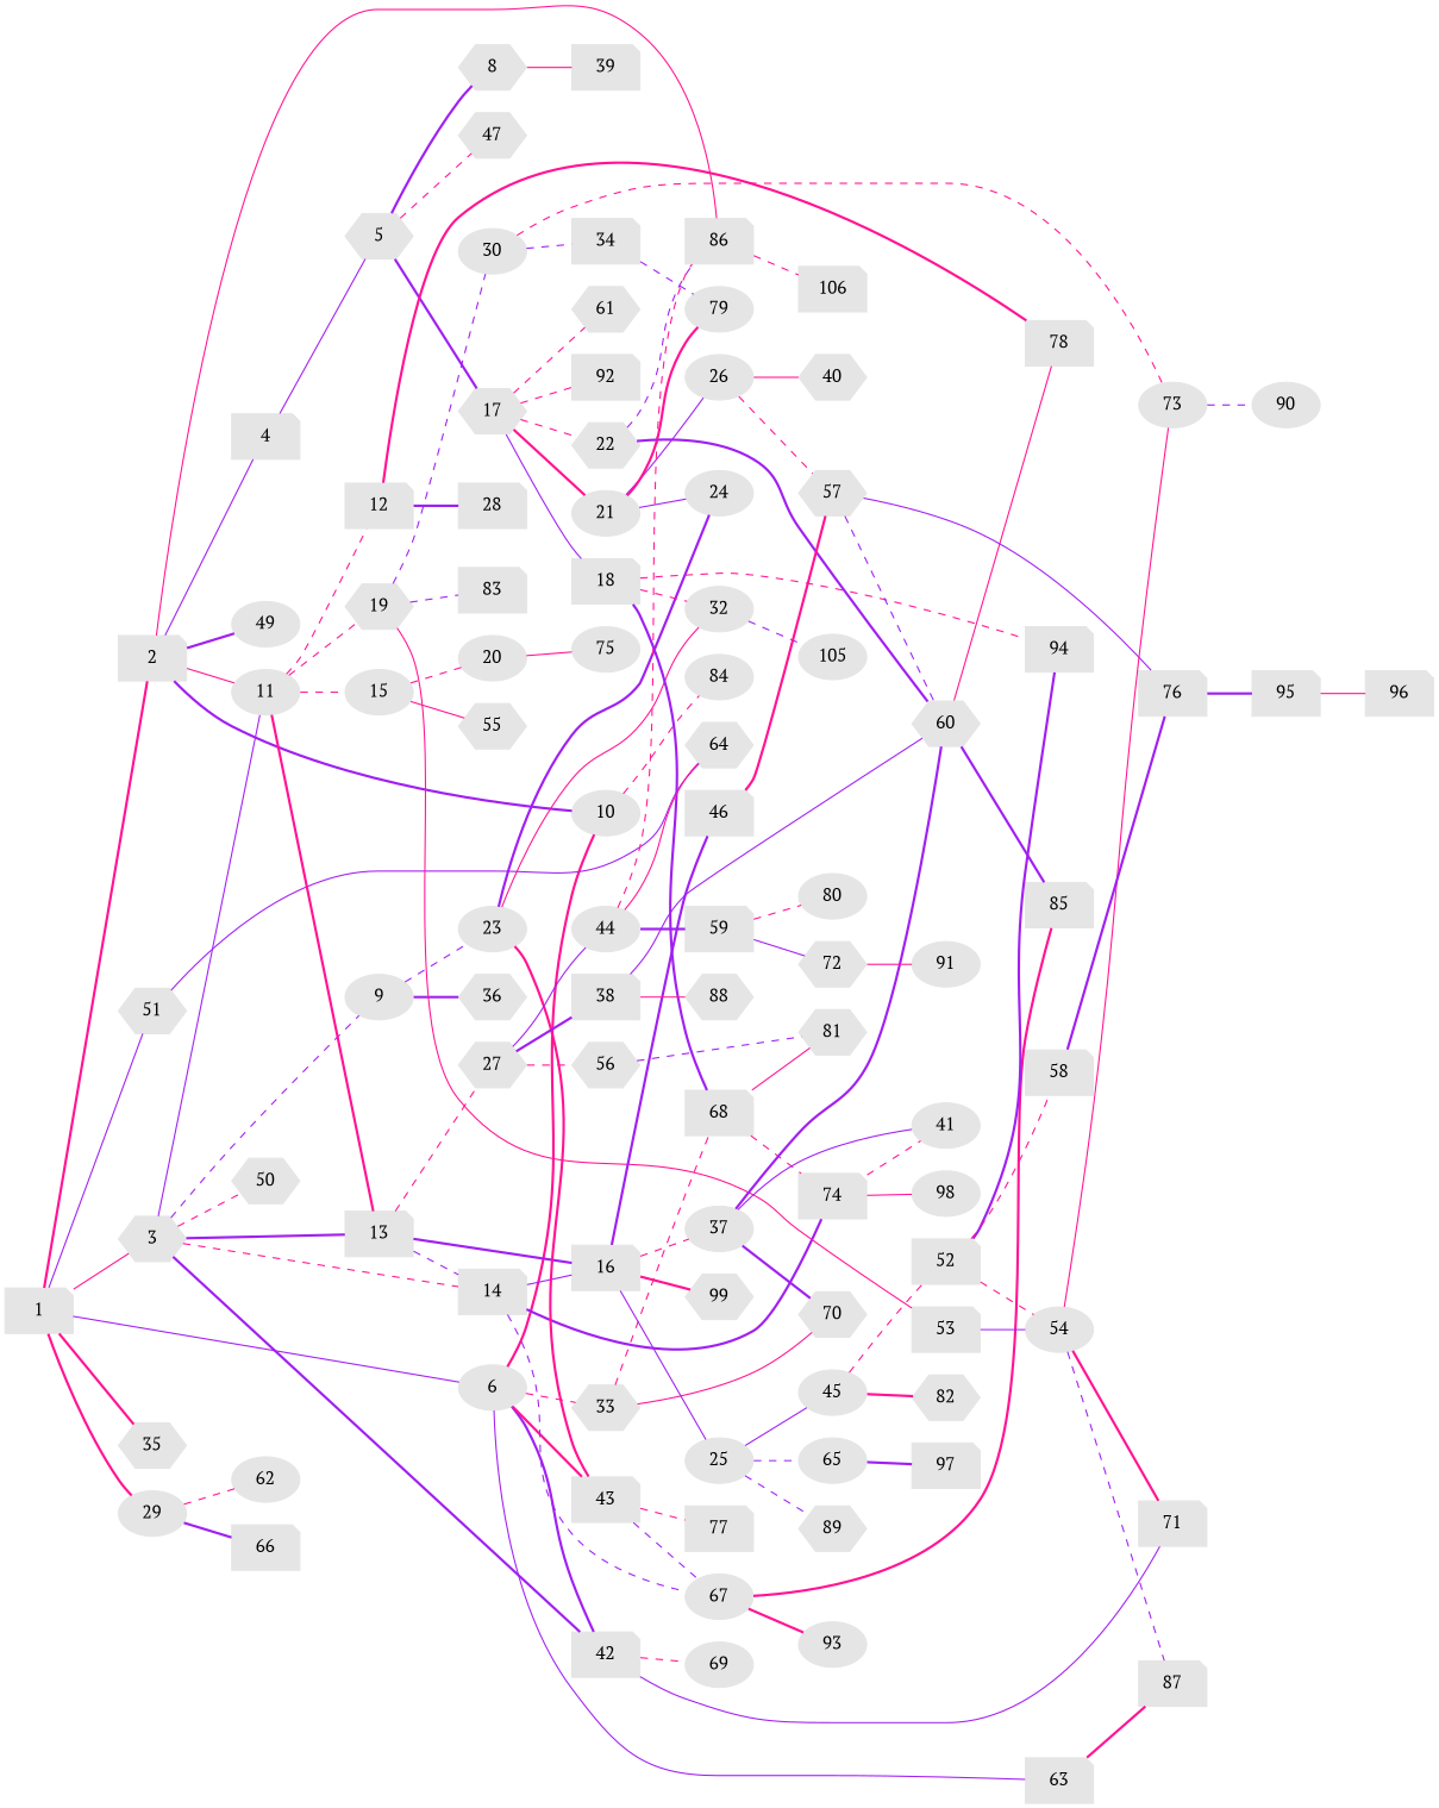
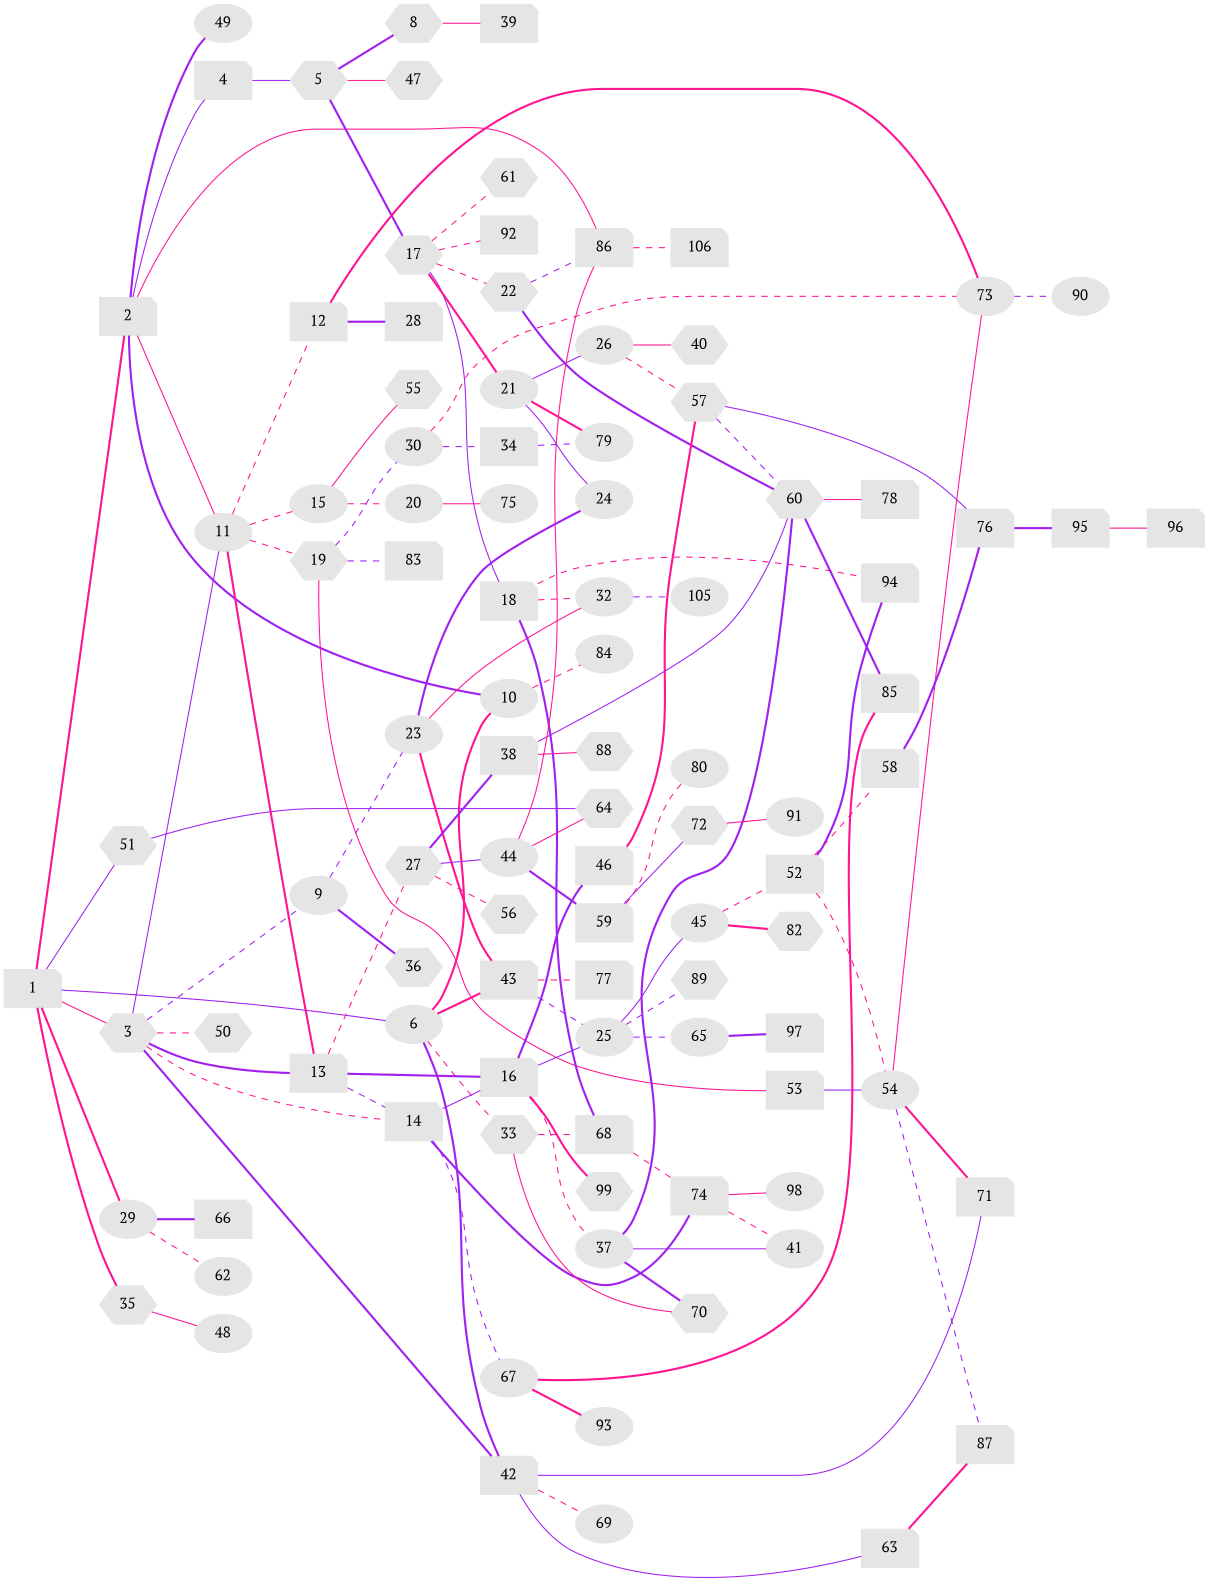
  graph {
    fontname="PT Serif"
    rankdir=LR
    node [color=gray90 fontname="PT Serif" shape=note style=filled]
    edge [color=deeppink fontname="PT Serif" style=dashed]
    1
    2
    3 [shape=hexagon]
    6 [shape=ellipse]
    29 [shape=ellipse]
    35 [shape=hexagon]
    51 [shape=hexagon]
    4
    10 [shape=ellipse]
    11 [shape=ellipse]
    49 [shape=ellipse]
    86
    9 [shape=ellipse]
    13
    14
    42
    50 [shape=hexagon]
    33 [shape=hexagon]
    63
    43
    62 [shape=ellipse]
    66
+   48 [shape=ellipse]
    64 [shape=hexagon]
    5 [shape=hexagon]
    84 [shape=ellipse]
    12
    15 [shape=ellipse]
    19 [shape=hexagon]
    n30 [label=106]
    36 [shape=hexagon]
    23 [shape=ellipse]
    16
    27 [shape=hexagon]
    67 [shape=ellipse]
    74
    69 [shape=ellipse]
    71
    8 [shape=hexagon]
    17 [shape=hexagon]
    47 [shape=hexagon]
    39
    18
    21 [shape=ellipse]
    22 [shape=hexagon]
    61 [shape=hexagon]
    92
    68
    70 [shape=hexagon]
    87
    32 [shape=ellipse]
    24 [shape=ellipse]
    28
    78
    20 [shape=ellipse]
    55 [shape=hexagon]
    30 [shape=ellipse]
    53
    83
    25 [shape=ellipse]
    37 [shape=ellipse]
    46
    99 [shape=hexagon]
    38
    44 [shape=ellipse]
    56 [shape=hexagon]
    85
    93 [shape=ellipse]
    41 [shape=ellipse]
    98 [shape=ellipse]
    75 [shape=ellipse]
    45 [shape=ellipse]
    65 [shape=ellipse]
    89 [shape=hexagon]
    60 [shape=hexagon]
    57 [shape=hexagon]
    94
    26 [shape=ellipse]
    79 [shape=ellipse]
    n80 [label=105 shape=ellipse]
-   81 [shape=hexagon]
    34
    73 [shape=ellipse]
    54 [shape=ellipse]
    40 [shape=hexagon]
    77
    52
    82 [shape=hexagon]
    97
    76
    88 [shape=hexagon]
    59
    90 [shape=ellipse]
    72 [shape=hexagon]
    80 [shape=ellipse]
    58
    95
    91 [shape=ellipse]
    96
    1 -- 2 [style=bold]
    1 -- 3 [style=solid]
    1 -- 6 [color=purple style=solid]
    1 -- 29 [style=bold]
    1 -- 35 [style=bold]
    1 -- 51 [color=purple style=solid]
    2 -- 4 [color=purple style=solid]
    2 -- 10 [color=purple style=bold]
    2 -- 11 [style=solid]
    2 -- 49 [color=purple style=bold]
    2 -- 86 [style=solid]
    3 -- 11 [color=purple style=solid]
    3 -- 9 [color=purple]
    3 -- 13 [color=purple style=bold]
    3 -- 14
    3 -- 42 [color=purple style=bold]
    3 -- 50
    6 -- 10 [style=bold]
    6 -- 42 [color=purple style=bold]
    6 -- 33
-   6 -- 63 [color=purple style=solid]
+   42 -- 63 [color=purple style=solid]
    6 -- 43 [style=bold]
    29 -- 62
    29 -- 66 [color=purple style=bold]
+   35 -- 48 [style=solid]
    51 -- 64 [color=purple style=solid]
    4 -- 5 [color=purple style=solid]
    10 -- 84
    11 -- 13 [style=bold]
    11 -- 12
    11 -- 15
    11 -- 19
    86 -- n30
    9 -- 36 [color=purple style=bold]
    9 -- 23 [color=purple]
    13 -- 14 [color=purple]
    13 -- 16 [color=purple style=bold]
    13 -- 27
    14 -- 16 [color=purple style=solid]
    14 -- 67 [color=purple]
    14 -- 74 [color=purple style=bold]
    42 -- 69
    42 -- 71 [color=purple style=solid]
    33 -- 68
    33 -- 70 [style=solid]
    63 -- 87 [style=bold]
-   43 -- 67 [color=purple]
+   43 -- 25 [color=purple]
    43 -- 77
    5 -- 8 [color=purple style=bold]
    5 -- 17 [color=purple style=bold]
-   5 -- 47
+   5 -- 47 [style=solid]
    12 -- 28 [color=purple style=bold]
-   12 -- 78 [style=bold]
+   12 -- 73 [style=bold]
    15 -- 20
    15 -- 55 [style=solid]
    19 -- 30 [color=purple]
    19 -- 53 [style=solid]
    19 -- 83 [color=purple]
    23 -- 43 [style=bold]
    23 -- 32 [style=solid]
    23 -- 24 [color=purple style=bold]
    16 -- 25 [color=purple style=solid]
    16 -- 37
    16 -- 46 [color=purple style=bold]
    16 -- 99 [style=bold]
    27 -- 38 [color=purple style=bold]
    27 -- 44 [color=purple style=solid]
    27 -- 56
    67 -- 85 [style=bold]
    67 -- 93 [style=bold]
    74 -- 41
    74 -- 98 [style=solid]
    8 -- 39 [style=solid]
    17 -- 18 [color=purple style=solid]
    17 -- 21 [style=bold]
    17 -- 22
    17 -- 61
    17 -- 92
    18 -- 68 [color=purple style=bold]
    18 -- 32
    18 -- 94
    21 -- 24 [color=purple style=solid]
    21 -- 26 [color=purple style=solid]
    21 -- 79 [style=bold]
    22 -- 86 [color=purple]
    22 -- 60 [color=purple style=bold]
    68 -- 74
-   68 -- 81 [style=solid]
    32 -- n80 [color=purple]
    20 -- 75 [style=solid]
    30 -- 34 [color=purple]
    30 -- 73
    53 -- 54 [color=purple style=solid]
    25 -- 45 [color=purple style=solid]
    25 -- 65 [color=purple]
    25 -- 89 [color=purple]
    37 -- 70 [color=purple style=bold]
    37 -- 41 [color=purple style=solid]
    37 -- 60 [color=purple style=bold]
    46 -- 57 [style=bold]
    38 -- 60 [color=purple style=solid]
    38 -- 88 [style=solid]
-   44 -- 86
+   44 -- 86 [style=solid]
    44 -- 64 [style=solid]
    44 -- 59 [color=purple style=bold]
-   56 -- 81 [color=purple]
    45 -- 52
    45 -- 82 [style=bold]
    65 -- 97 [color=purple style=bold]
    60 -- 78 [style=solid]
    60 -- 85 [color=purple style=bold]
    57 -- 60 [color=purple]
    57 -- 76 [color=purple style=solid]
    26 -- 57
    26 -- 40 [style=solid]
    34 -- 79 [color=purple]
    73 -- 90 [color=purple]
    54 -- 71 [style=bold]
    54 -- 87 [color=purple]
    54 -- 73 [style=solid]
    52 -- 94 [color=purple style=bold]
    52 -- 54
    52 -- 58
    76 -- 95 [color=purple style=bold]
    59 -- 72 [color=purple style=solid]
    59 -- 80
    72 -- 91 [style=solid]
    58 -- 76 [color=purple style=bold]
    95 -- 96 [style=solid]
  }
